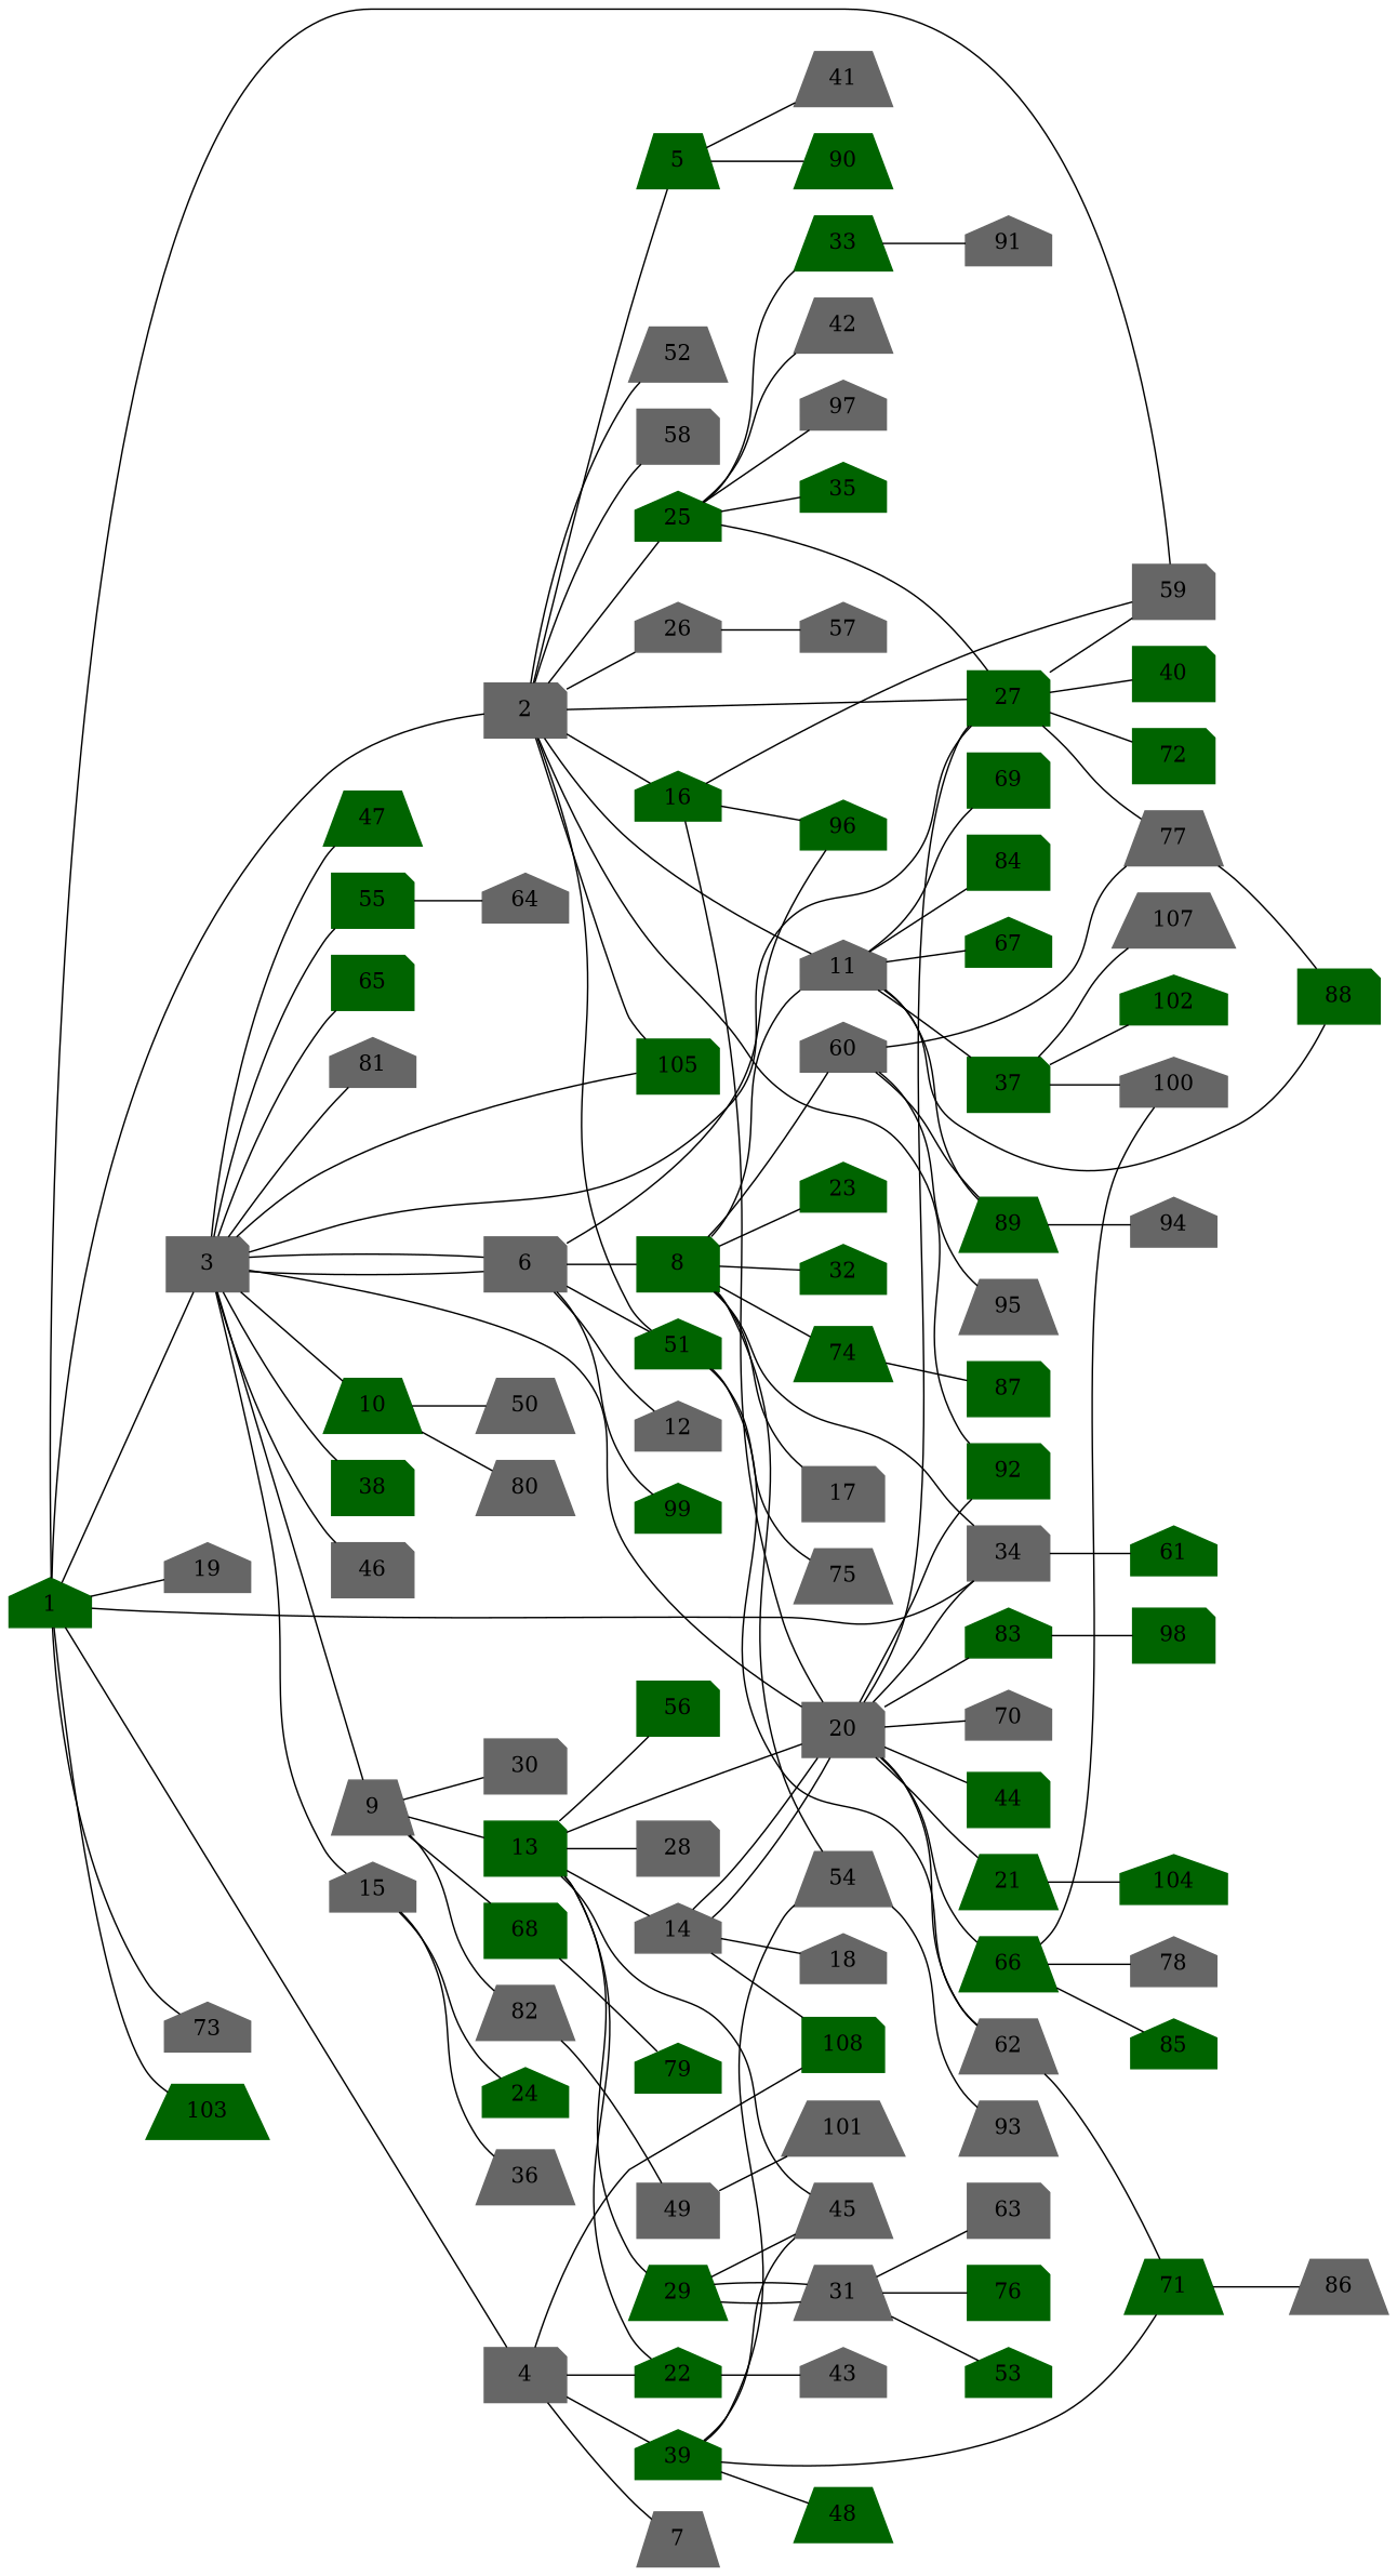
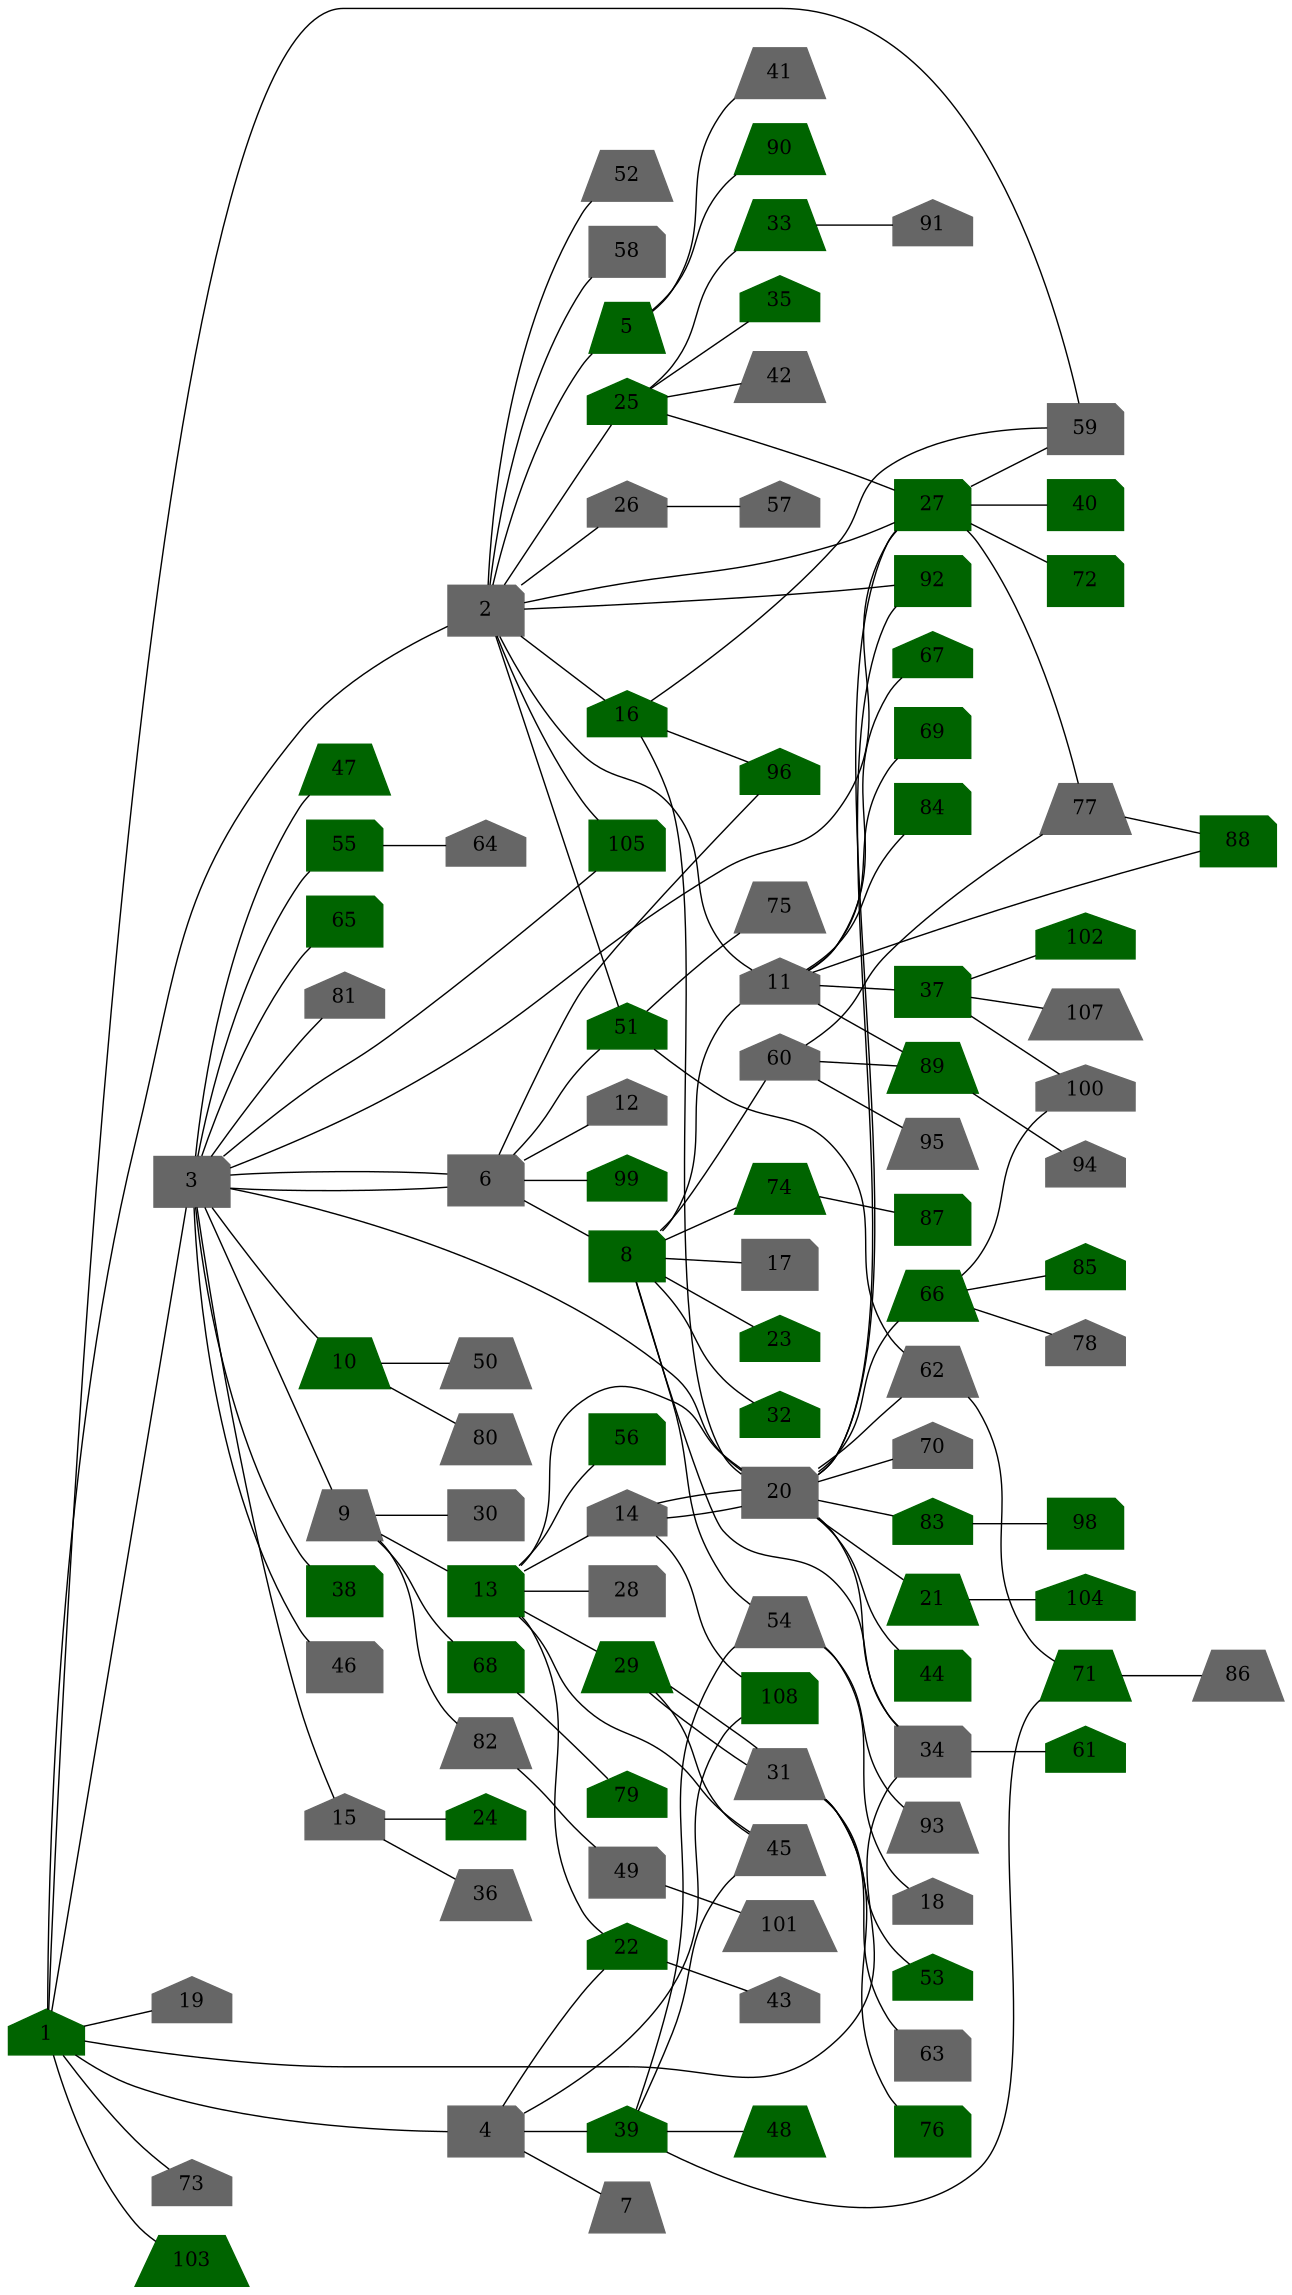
  graph {
    rankdir=LR
    node [color=darkgreen shape=house style=filled]
    2 [color=gray40 shape=note]
    1
    3 [color=gray40 shape=note]
    4 [color=gray40 shape=note]
    19 [color=gray40]
    34 [color=gray40 shape=note]
    59 [color=gray40 shape=note]
    73 [color=gray40]
    103 [shape=trapezium]
    5 [shape=trapezium]
    11 [color=gray40]
    16
    25
    26 [color=gray40]
    27 [shape=note]
    51
    52 [color=gray40 shape=trapezium]
    58 [color=gray40 shape=note]
    92 [shape=note]
    105 [shape=note]
    6 [color=gray40 shape=note]
    9 [color=gray40 shape=trapezium]
    10 [shape=trapezium]
    15 [color=gray40]
    20 [color=gray40 shape=note]
    38 [shape=note]
    46 [color=gray40 shape=note]
    47 [shape=trapezium]
    55 [shape=note]
    65 [shape=note]
    81 [color=gray40]
    7 [color=gray40 shape=trapezium]
    22
    39
    108 [shape=note]
    61
    41 [color=gray40 shape=trapezium]
    90 [shape=trapezium]
    37 [shape=note]
    67
    69 [shape=note]
    84 [shape=note]
    88 [shape=note]
    89 [shape=trapezium]
    96
    33 [shape=trapezium]
    35
    42 [color=gray40 shape=trapezium]
-   97 [color=gray40]
    57 [color=gray40]
    40 [shape=note]
    72 [shape=note]
    77 [color=gray40 shape=trapezium]
    62 [color=gray40 shape=trapezium]
    75 [color=gray40 shape=trapezium]
    8 [shape=note]
    12 [color=gray40]
    99
    13 [shape=note]
    30 [color=gray40 shape=note]
    68 [shape=note]
    82 [color=gray40 shape=trapezium]
    50 [color=gray40 shape=trapezium]
    80 [color=gray40 shape=trapezium]
    24
    36 [color=gray40 shape=trapezium]
    21 [shape=trapezium]
    44 [shape=note]
    66 [shape=trapezium]
    70 [color=gray40]
    83
    64 [color=gray40]
    43 [color=gray40]
    54 [color=gray40 shape=trapezium]
    45 [color=gray40 shape=trapezium]
    48 [shape=trapezium]
    71 [shape=trapezium]
    17 [color=gray40 shape=note]
    23
    32
    60 [color=gray40]
    74 [shape=trapezium]
    49 [color=gray40 shape=note]
    101 [color=gray40 shape=trapezium]
    93 [color=gray40 shape=trapezium]
    95 [color=gray40 shape=trapezium]
    87 [shape=note]
    14 [color=gray40]
    28 [color=gray40 shape=note]
    29 [shape=trapezium]
    56 [shape=note]
    79
    100 [color=gray40]
    102
    107 [color=gray40 shape=trapezium]
    94 [color=gray40]
    18 [color=gray40]
    31 [color=gray40 shape=trapezium]
    104
    78 [color=gray40]
    85
    98 [shape=note]
    91 [color=gray40]
    53
    63 [color=gray40 shape=note]
    76 [shape=note]
    86 [color=gray40 shape=trapezium]
    2 -- 5
    2 -- 11
    2 -- 16
    2 -- 25
    2 -- 26
    2 -- 27
    2 -- 51
    2 -- 52
    2 -- 58
    2 -- 92
    2 -- 105
    1 -- 2
    1 -- 3
    1 -- 4
    1 -- 19
    1 -- 34
    1 -- 59
    1 -- 73
    1 -- 103
    3 -- 27
    3 -- 105
    3 -- 6
    3 -- 6
    3 -- 9
    3 -- 10
    3 -- 15
    3 -- 20
    3 -- 38
    3 -- 46
    3 -- 47
    3 -- 55
    3 -- 65
    3 -- 81
    4 -- 7
    4 -- 22
    4 -- 39
    4 -- 108
    34 -- 61
    5 -- 41
    5 -- 90
    11 -- 37
    11 -- 67
    11 -- 69
    11 -- 84
    11 -- 88
    11 -- 89
    16 -- 59
    16 -- 20
    16 -- 96
    25 -- 27
    25 -- 33
    25 -- 35
    25 -- 42
-   25 -- 97
    26 -- 57
    27 -- 59
    27 -- 40
    27 -- 72
    27 -- 77
    51 -- 62
    51 -- 75
    6 -- 51
    6 -- 96
    6 -- 8
    6 -- 12
    6 -- 99
    9 -- 13
    9 -- 30
    9 -- 68
    9 -- 82
    10 -- 50
    10 -- 80
    15 -- 24
    15 -- 36
    20 -- 34
    20 -- 27
    20 -- 92
    20 -- 62
    20 -- 21
    20 -- 44
    20 -- 66
    20 -- 70
    20 -- 83
    55 -- 64
    22 -- 43
    39 -- 54
    39 -- 45
    39 -- 48
    39 -- 71
    37 -- 100
    37 -- 102
    37 -- 107
    89 -- 94
    33 -- 91
    77 -- 88
    62 -- 71
    8 -- 34
    8 -- 11
    8 -- 54
    8 -- 17
    8 -- 23
    8 -- 32
    8 -- 60
    8 -- 74
    13 -- 20
    13 -- 22
    13 -- 45
    13 -- 14
    13 -- 28
    13 -- 29
    13 -- 56
    68 -- 79
    82 -- 49
    21 -- 104
    66 -- 100
    66 -- 78
    66 -- 85
    83 -- 98
    54 -- 93
    71 -- 86
    60 -- 89
    60 -- 77
    60 -- 95
    74 -- 87
    49 -- 101
    14 -- 20
    14 -- 20
    14 -- 108
-   14 -- 18
+   54 -- 18
    29 -- 45
    29 -- 31
    29 -- 31
    31 -- 53
    31 -- 63
    31 -- 76
  }
